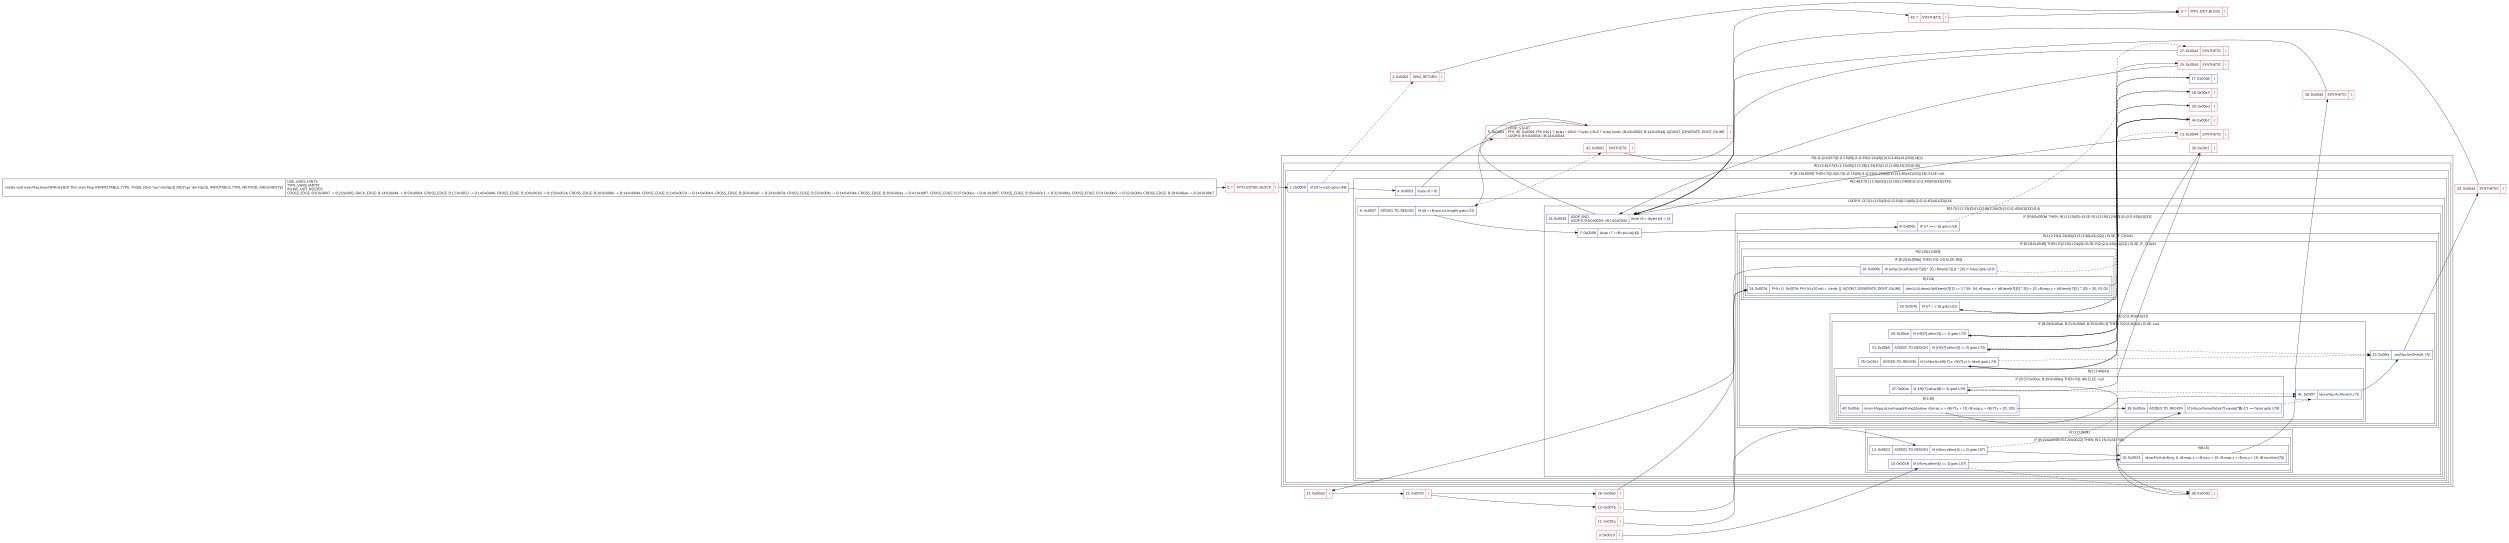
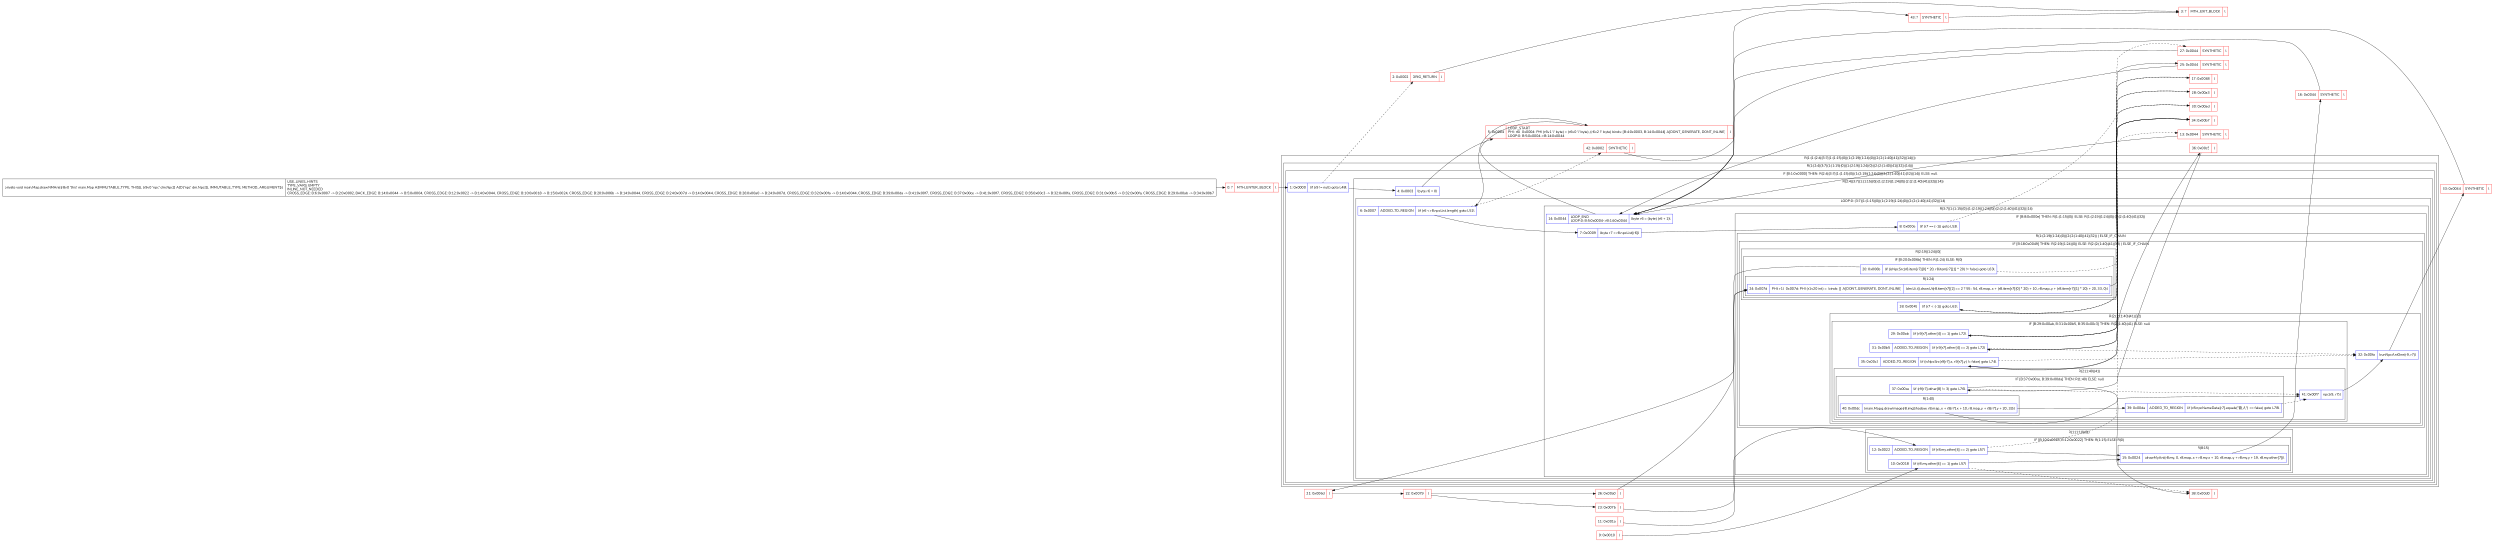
  digraph {
    fontname=Nunito
    rankdir=LR
    node [color=red fontname=Nunito shape=record]
    edge [fontname=Nunito]
    n1 [color=blue label="{15\:\ 0x0024|ldrawMyAni(r8.my, 0, r8.map_x + r8.my.x + 10, r8.map_y + r8.my.y + 19, r8.my.other[7])l}"]
    n2 [color=blue label="{10\:\ 0x0018|lif (r8.my.other[4] == 1) goto L57l}"]
    n3 [color=blue label="{12\:\ 0x0022|ADDED_TO_REGION\l|lif (r8.my.other[4] == 2) goto L57l}"]
    n4 [color=blue label="{24\:\ 0x007d|PHI: r1l  0x007d: PHI (r1v20 int) =  binds: [] A[DONT_GENERATE, DONT_INLINE]\l|ldm.Ui.i().drawUi(r8.item[r7][2] == 2 ? 55 : 54, r8.map_x + (r8.item[r7][0] * 20) + 10, r8.map_y + (r8.item[r7][1] * 20) + 20, 33, 0)l}"]
    n5 [color=blue label="{20\:\ 0x006b|lif (isNpcSrc(r8.item[r7][0] * 20, r8.item[r7][1] * 20) != false) goto L63l}"]
    n6 [color=blue label="{40\:\ 0x00dc|lmain.Map.g.drawImage(r8.imgShadow, r8.map_x + r9[r7].x + 10, r8.map_y + r9[r7].y + 20, 33)l}"]
    n7 [color=blue label="{37\:\ 0x00ce|lif (r9[r7].other[8] != 3) goto L76l}"]
    n8 [color=blue label="{39\:\ 0x00da|ADDED_TO_REGION\l|lif (r8.npcNameData[r7].equals(\"路人\") == false) goto L78l}"]
-   n9 [color=blue label="{41\:\ 0x00f7|ldrawNpcAniOne(r9, r7)l}"]
+   n9 [color=blue label="{41\:\ 0x00f7|npc(r9, r7)l}"]
    n10 [color=blue label="{29\:\ 0x00ab|lif (r9[r7].other[4] == 1) goto L72l}"]
    n11 [color=blue label="{31\:\ 0x00b5|ADDED_TO_REGION\l|lif (r9[r7].other[4] == 2) goto L72l}"]
    n12 [color=blue label="{35\:\ 0x00c3|ADDED_TO_REGION\l|lif (isNpcSrc(r9[r7].x, r9[r7].y) != false) goto L74l}"]
    n13 [color=blue label="{32\:\ 0x00fa|lrunNpcAniOne(r9, r7)l}"]
    n14 [color=blue label="{18\:\ 0x0049|lif (r7 \< (\-1)) goto L61l}"]
    n15 [color=blue label="{8\:\ 0x000e|lif (r7 == (\-1)) goto L53l}"]
    n16 [color=blue label="{7\:\ 0x0009|lbyte r7 = r8.npcList[r6]l}"]
    n17 [color=blue label="{14\:\ 0x0044|LOOP_END\lLOOP:0: B:5:0x0004\-\>B:14:0x0044\l|lbyte r6 = (byte) (r6 + 1)l}"]
    n18 [color=blue label="{6\:\ 0x0007|ADDED_TO_REGION\l|lif (r6 \< r8.npcList.length) goto L51l}"]
    n19 [color=blue label="{4\:\ 0x0003|lbyte r6 = 0l}"]
    n20 [color=blue label="{1\:\ 0x0000|lif (r9 != null) goto L48l}"]
    n21 [label="{16\:\ 0x0044|SYNTHETIC\l|l}"]
    n22 [label="{38\:\ 0x00d0|l}"]
    n23 [label="{13\:\ 0x0044|SYNTHETIC\l|l}"]
    n24 [label="{25\:\ 0x0044|SYNTHETIC\l|l}"]
    n25 [label="{21\:\ 0x006d|l}"]
    n26 [label="{27\:\ 0x0044|SYNTHETIC\l|l}"]
    n27 [label="{30\:\ 0x00ad|l}"]
    n28 [label="{34\:\ 0x00b7|l}"]
    n29 [label="{36\:\ 0x00c5|l}"]
    n30 [label="{33\:\ 0x0044|SYNTHETIC\l|l}"]
    n31 [label="{28\:\ 0x00a3|l}"]
-   n32 [color=blue label="{17\:\ 0x0048|l}"]
+   n32 [label="{17\:\ 0x0048|l}"]
    n33 [label="{5\:\ 0x0004|LOOP_START\lPHI: r6l  0x0004: PHI (r6v1 'i' byte) = (r6v0 'i' byte), (r6v2 'i' byte) binds: [B:4:0x0003, B:14:0x0044] A[DONT_GENERATE, DONT_INLINE]\lLOOP:0: B:5:0x0004\-\>B:14:0x0044\l|l}"]
    n34 [label="{42\:\ 0x0002|SYNTHETIC\l|l}"]
    n35 [label="{2\:\ 0x0002|ORIG_RETURN\l|l}"]
    n36 [label="{3\:\ ?|MTH_EXIT_BLOCK\l|l}"]
    n37 [label="{43\:\ ?|SYNTHETIC\l|l}"]
    n38 [label="{9\:\ 0x0010|l}"]
    n39 [label="{11\:\ 0x001a|l}"]
    n40 [label="{22\:\ 0x0079|l}"]
    n41 [label="{0\:\ ?|MTH_ENTER_BLOCK\l|l}"]
    n42 [label="{23\:\ 0x007b|l}"]
    n43 [label="{26\:\ 0x00a0|l}"]
    n44 [label="{private void main.Map.drawNMAni((r8v0 'this' main.Map A[IMMUTABLE_TYPE, THIS]), (r9v0 'npc' dm.Npc[] A[D('npc' dm.Npc[]), IMMUTABLE_TYPE, METHOD_ARGUMENT]))  | USE_LINES_HINTS\lTYPE_VARS: EMPTY\lINLINE_NOT_NEEDED\lCROSS_EDGE: B:6:0x0007 \-\> B:2:0x0002, BACK_EDGE: B:14:0x0044 \-\> B:5:0x0004, CROSS_EDGE: B:12:0x0022 \-\> B:14:0x0044, CROSS_EDGE: B:10:0x0018 \-\> B:15:0x0024, CROSS_EDGE: B:20:0x006b \-\> B:14:0x0044, CROSS_EDGE: B:24:0x007d \-\> B:14:0x0044, CROSS_EDGE: B:26:0x00a0 \-\> B:24:0x007d, CROSS_EDGE: B:32:0x00fa \-\> B:14:0x0044, CROSS_EDGE: B:39:0x00da \-\> B:41:0x00f7, CROSS_EDGE: B:37:0x00ce \-\> B:41:0x00f7, CROSS_EDGE: B:35:0x00c3 \-\> B:32:0x00fa, CROSS_EDGE: B:31:0x00b5 \-\> B:32:0x00fa, CROSS_EDGE: B:29:0x00ab \-\> B:34:0x00b7\l}" color=""]
    subgraph cluster_1 {
      label="R(1:(1:(2:4|(3:7|(1:(1:15)(0))(1:(2:19|(1:24)(0))(2:(2:(1:40)|41)|32))|14))))"
      subgraph cluster_2 {
        label="R(1:(2:4|(3:7|(1:(1:15)(0))(1:(2:19|(1:24)(0))(2:(2:(1:40)|41)|32))|14)))"
        subgraph cluster_3 {
          label="IF [B:1:0x0000] THEN: R(2:4|(3:7|(1:(1:15)(0))(1:(2:19|(1:24)(0))(2:(2:(1:40)|41)|32))|14)) ELSE: null"
          n20
          subgraph cluster_4 {
            label="R(2:4|(3:7|(1:(1:15)(0))(1:(2:19|(1:24)(0))(2:(2:(1:40)|41)|32))|14))"
            n19
            subgraph cluster_5 {
              label="LOOP:0: (3:7|(1:(1:15)(0))(1:(2:19|(1:24)(0))(2:(2:(1:40)|41)|32))|14)"
              n18
              subgraph cluster_6 {
                label="R(3:7|(1:(1:15)(0))(1:(2:19|(1:24)(0))(2:(2:(1:40)|41)|32))|14)"
                n16
                n17
                subgraph cluster_7 {
                  label="IF [B:8:0x000e] THEN: R(1:(1:15)(0)) ELSE: R(1:(2:19|(1:24)(0))(2:(2:(1:40)|41)|32))"
                  n15
                  subgraph cluster_8 {
                    label="R(1:(1:10)(0))"
                    subgraph cluster_9 {
                      label="IF [B:10:0x0018, B:12:0x0022] THEN: R(1:15) ELSE: R(0)"
                      n2
                      n3
                      subgraph cluster_10 {
                        label="R(8:15)"
                        n1
                      }
                      subgraph cluster_11 {
                        label="R(0)"
                      }
                    }
                  }
                  subgraph cluster_12 {
                    label="R(1:(2:19|(1:24)(0))(2:(2:(1:40)|41)|32)) | ELSE_IF_CHAIN\l"
                    subgraph cluster_13 {
                      label="IF [B:18:0x0049] THEN: R(2:19|(1:24)(0)) ELSE: R(2:(2:(1:40)|41)|32) | ELSE_IF_CHAIN\l"
                      n14
                      subgraph cluster_14 {
                        label="R(2:19|(1:24)(0))"
                        subgraph cluster_15 {
                          label="IF [B:20:0x006b] THEN: R(1:24) ELSE: R(0)"
                          n5
                          subgraph cluster_16 {
                            label="R(1:24)"
                            n4
                          }
                          subgraph cluster_17 {
                            label="R(0)"
                          }
                        }
                      }
                      subgraph cluster_18 {
                        label="R(2:(2:(1:40)|41)|32)"
                        n13
                        subgraph cluster_19 {
                          label="IF [B:29:0x00ab, B:31:0x00b5, B:35:0x00c3] THEN: R(2:(1:40)|41) ELSE: null"
                          n10
                          n11
                          n12
                          subgraph cluster_20 {
                            label="R(2:(1:40)|41)"
                            n9
                            subgraph cluster_21 {
                              label="IF [B:37:0x00ce, B:39:0x00da] THEN: R(1:40) ELSE: null"
                              n7
                              n8
                              subgraph cluster_22 {
                                label="R(1:40)"
                                n6
                              }
                            }
                          }
                        }
                      }
                    }
                  }
                }
              }
            }
          }
        }
      }
    }
    n1 -> n21
    n2 -> n1
    n2 -> n22 [style=dashed]
    n3 -> n1
    n3 -> n23 [style=dashed]
    n4 -> n24
    n5 -> n25
    n5 -> n26 [style=dashed]
    n6 -> n8
    n6 -> n9
    n7 -> n9 [style=dashed]
    n7 -> n22
    n8 -> n9 [style=dashed]
    n9 -> n13
    n10 -> n27 [style=dashed]
    n10 -> n28
    n11 -> n13 [style=dashed]
    n11 -> n28
    n12 -> n13 [style=dashed]
    n12 -> n29
    n13 -> n30
    n14 -> n31 [style=dashed]
    n15 -> n32 [style=dashed]
    n16 -> n15
    n17 -> n33
    n18 -> n16
    n18 -> n34 [style=dashed]
    n19 -> n33
    n20 -> n19
    n20 -> n35 [style=dashed]
    n21 -> n17
-   n22 -> n8
    n23 -> n17
    n24 -> n17
    n25 -> n40
    n26 -> n17
    n27 -> n11
    n28 -> n12
    n29 -> n7
    n30 -> n17
    n31 -> n10
    n32 -> n14
    n33 -> n18
    n34 -> n37
    n35 -> n36
    n37 -> n36
    n38 -> n2
    n39 -> n3
    n40 -> n42
    n40 -> n43
    n41 -> n20
    n42 -> n4
    n43 -> n4
    n44 -> n41
  }
